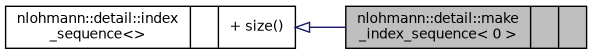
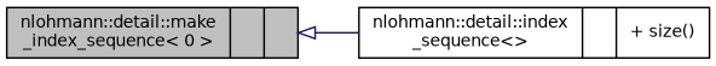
  digraph {
    rankdir=LR
    node [color=black fontname=Helvetica fontsize=10 shape=record style=filled]
    n1 [fillcolor=grey75 fontcolor=black height=0.2 label="{nlohmann::detail::make\l_index_sequence\< 0 \>\n||}" width=0.4]
    n2 [fillcolor=white height=0.2 label="{nlohmann::detail::index\l_sequence\<\>\n||+ size()\l}" width=0.4]
-   n2 -> n1 [arrowtail=onormal color=midnightblue dir=back fontname=Helvetica fontsize=10 labelfontname=Helvetica labelfontsize=10 style=solid]
+   n1 -> n2 [arrowtail=onormal color=midnightblue dir=back fontname=Helvetica fontsize=10 labelfontname=Helvetica labelfontsize=10 style=solid]
  }
